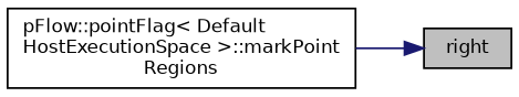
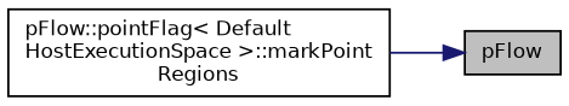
  digraph {
    rankdir=RL
    node [color=black fontname=Helvetica fontsize=10 shape=record style=filled]
-   n1 [fillcolor=grey75 fontcolor=black height=0.2 label=right width=0.4]
+   n1 [fillcolor=grey75 fontcolor=black height=0.2 label=pFlow width=0.4]
    n2 [fillcolor=white height=0.2 label="pFlow::pointFlag\< Default\lHostExecutionSpace \>::markPoint\lRegions" width=0.4]
    n1 -> n2 [color=midnightblue dir=back fontname=Helvetica fontsize=10 labelfontname=Helvetica labelfontsize=10 style=solid]
  }
